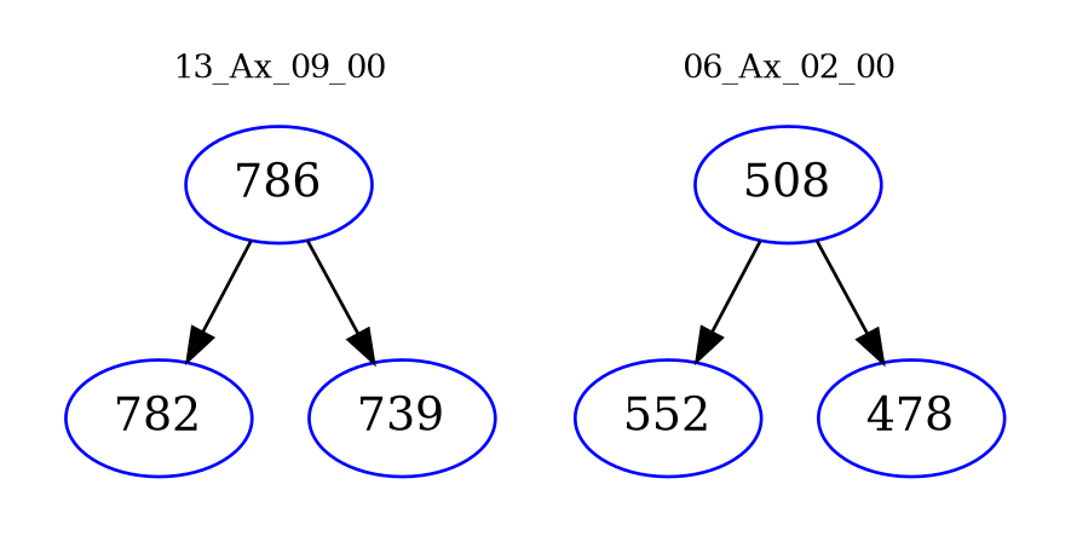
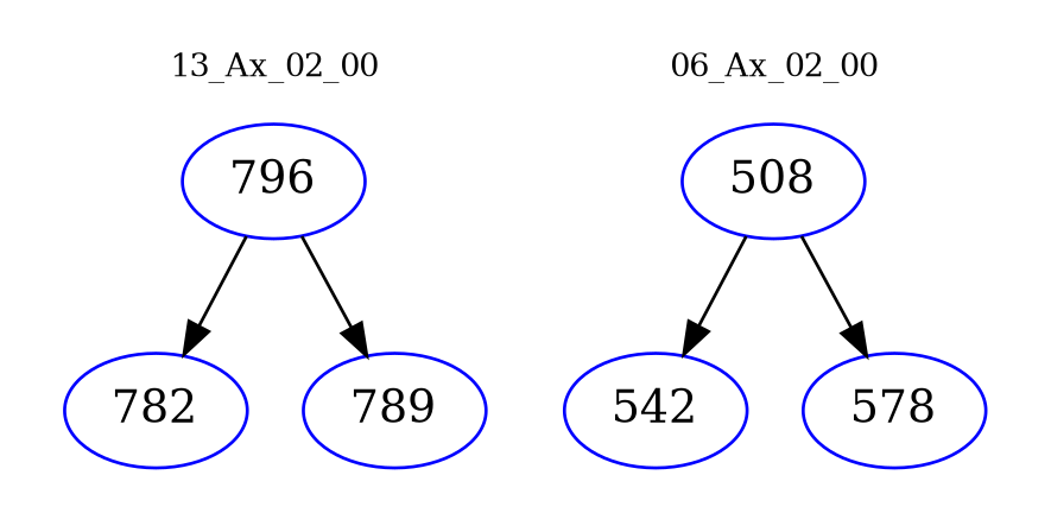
  digraph {
    node [color=blue]
    edge [color=black]
-   n1 [label=786]
+   n1 [label=796]
    n2 [label=782]
-   n3 [label=739]
+   n3 [label=789]
    n4 [label=508]
-   n5 [label=552]
-   n6 [label=478]
+   n5 [label=542]
+   n6 [label=578]
    subgraph cluster_1 {
      color=white
      fontsize=10
-     label="13_Ax_09_00"
+     label="13_Ax_02_00"
      n1
      n2
      n3
    }
    subgraph cluster_2 {
      color=white
      fontsize=10
      label="06_Ax_02_00"
      n4
      n5
      n6
    }
    n1 -> n2
    n1 -> n3
    n4 -> n5
    n4 -> n6
  }
